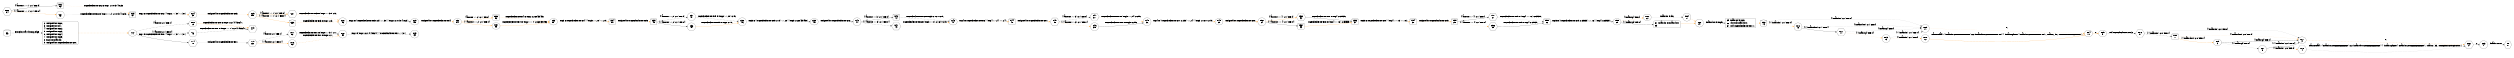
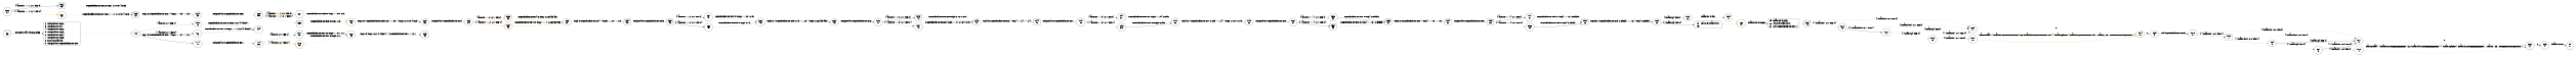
  digraph {
    fontname="DejaVu Serif"
    rankdir=LR
    node [fontname="DejaVu Serif" shape=circle]
    edge [color=darkorange fontname="DejaVu Serif" style=solid]
    n1 [label="N1\n83" shape=cylinder]
    n2 [fillcolor=white label=<<table border="0" cellborder="0" cellpadding="3" bgcolor="white"><tr><td align="right">2</td><td align="left">unsigned int tmp0;</td></tr><tr><td align="right">3</td><td align="left">unsigned int int1;</td></tr><tr><td align="right">4</td><td align="left">unsigned int tmp2;</td></tr><tr><td align="right">5</td><td align="left">unsigned int tmp3;</td></tr><tr><td align="right">6</td><td align="left">unsigned int tmp4;</td></tr><tr><td align="right">7</td><td align="left">unsigned int tmp5;</td></tr><tr><td align="right">8</td><td align="left">tmp0 = smain.inr;</td></tr><tr><td align="right">9</td><td align="left">unsigned int __CPAchecker_TMP_0;</td></tr></table>> penwidth=1 shape=Mrecord style="filled,bold"]
    n3 [label="N10\n74" shape=ellipse]
    n4 [label="N12\n72" shape=ellipse]
    n5 [label="N11\n73"]
    n6 [label="N14\n70" shape=hexagon]
    n7 [label="N13\n71" shape=hexagon]
    n8 [label="N15\n69" shape=hexagon]
    n9 [label="N17\n67" shape=hexagon]
    n10 [label="N16\n68"]
    n11 [label="N18\n66"]
    n12 [label="N19\n65"]
    n13 [label="N20\n64" shape=hexagon]
    n14 [label="N22\n62" shape=cylinder]
    n15 [label="N21\n63"]
    n16 [label="N23\n61" shape=cylinder]
    n17 [label="N24\n60" shape=ellipse]
    n18 [label="N25\n59"]
    n19 [label="N27\n57" shape=hexagon]
    n20 [label="N26\n58" shape=cylinder]
    n21 [label="N28\n56"]
    n22 [label="N29\n55" shape=ellipse]
    n23 [label="N30\n54" shape=ellipse]
    n24 [label="N32\n52" shape=cylinder]
    n25 [label="N31\n53" shape=ellipse]
    n26 [label="N33\n51" shape=ellipse]
    n27 [label="N34\n50" shape=cylinder]
    n28 [label="N35\n49" shape=cylinder]
    n29 [label="N37\n47"]
    n30 [label="N36\n48"]
    n31 [label="N38\n46"]
    n32 [label="N39\n45" shape=ellipse]
    n33 [label="N40\n44"]
    n34 [label="N42\n42" shape=cylinder]
    n35 [label="N41\n43" shape=hexagon]
    n36 [label="N43\n41" shape=ellipse]
    n37 [label="N44\n40" shape=cylinder]
    n38 [label="N45\n39" shape=hexagon]
    n39 [label="N47\n37" shape=hexagon]
    n40 [label="N46\n38"]
    n41 [label="N48\n36"]
    n42 [label="N49\n35" shape=ellipse]
    n43 [label="N50\n34"]
    n44 [label="N52\n32" shape=hexagon]
    n45 [label="N51\n33" shape=cylinder]
    n46 [label="N53\n31" shape=cylinder]
    n47 [label="N54\n30" shape=cylinder]
    n48 [label="N55\n29" shape=cylinder]
    n49 [label="N57\n27" shape=hexagon]
    n50 [label="N56\n28" shape=hexagon]
    n51 [label="N58\n26" shape=cylinder]
    n52 [label="N59\n25" shape=ellipse]
    n53 [label="N62\n22" shape=ellipse]
-   n54 [fillcolor=white label=<<table border="0" cellborder="0" cellpadding="3" bgcolor="white"><tr><td align="right">61</td><td align="left">smain.inr = smain.dout;</td></tr><tr><td align="right">63</td><td align="left"></td></tr></table>> penwidth=1 shape=Mrecord style="filled,bold"]
+   n54 [fillcolor=white label=<<table border="0" cellborder="0" cellpadding="3" bgcolor="white"><tr><td align="right">61</td><td align="left">spl.inr = smain.dout;</td></tr><tr><td align="right">63</td><td align="left"></td></tr></table>> penwidth=1 shape=Mrecord style="filled,bold"]
    n55 [label="N64\n21"]
    n56 [label="N60\n20"]
    n57 [fillcolor=white label=<<table border="0" cellborder="0" cellpadding="3" bgcolor="white"><tr><td align="right">65</td><td align="left">smain.spl = spin;</td></tr><tr><td align="right">66</td><td align="left">*dout = smain.dout;</td></tr><tr><td align="right">67</td><td align="left">void __CPAchecker_TMP_11;</td></tr></table>> penwidth=1 shape=Mrecord style="filled,bold"]
    n58 [label="N68\n16" shape=cylinder]
    n59 [label="N69\n11"]
    n60 [label="N72\n15"]
    n61 [label="N74\n10" shape=ellipse]
    n62 [label="N71\n14" shape=hexagon]
    n63 [label="N75\n9" shape=ellipse]
    n64 [label="N73\n13"]
    n65 [label="N70\n12"]
    n66 [label="N76\n8" shape=hexagon]
    n67 [label="N77\n3" shape=ellipse]
    n68 [label="N80\n7" shape=cylinder]
    n69 [label="N82\n2" shape=hexagon]
    n70 [label="N79\n6" shape=ellipse]
    n71 [label="N83\n1"]
    n72 [label="N81\n5"]
    n73 [label="N78\n4" shape=hexagon]
    n74 [label="N0\n0" shape=hexagon]
    n1 -> n2 [color=black label="Function start dummy edge" style=dashed]
    n2 -> n3 [style=dashed]
    n3 -> n4 [color=black label="[(amount & 1) == 0]" style=dashed]
    n3 -> n5 [color=black label="[!((amount & 1) == 0)]" style=dotted]
    n3 -> n6 [color=black label="tmp1 = __CPAchecker_TMP_0 | ((tmp1 >> 31) << 31);"]
    n4 -> n7 [label="__CPAchecker_TMP_0 = tmp0 & 2147483647;"]
    n5 -> n7 [color=black label="__CPAchecker_TMP_0 = (tmp0 >> 1) & 2147483647;" style=dashed]
    n6 -> n8 [color=black label="unsigned int __CPAchecker_TMP_1;" style=dotted]
    n8 -> n9 [color=black label="[(amount & 1) == 0]" style=dashed]
    n8 -> n10 [label="[!((amount & 1) == 0)]"]
    n9 -> n11 [color=black label="__CPAchecker_TMP_1 = (tmp0 >> 31) & 1;" style=dotted]
    n10 -> n11 [label="__CPAchecker_TMP_1 = tmp0 & 1;" style=dashed]
    n11 -> n12 [color=black label="tmp1 = (tmp1 & 2147483647) | (__CPAchecker_TMP_1 << 31);" style=dashed]
    n13 -> n14 [color=black label="[((amount >> 1) & 1) == 0]"]
    n13 -> n15 [label="[!(((amount >> 1) & 1) == 0)]"]
    n14 -> n16 [label="__CPAchecker_TMP_2 = tmp1 & 1073741823;" style=dotted]
    n15 -> n16 [color=black label="__CPAchecker_TMP_2 = (tmp1 >> 2) & 1073741823;" style=dotted]
    n16 -> n17 [label="tmp2 = __CPAchecker_TMP_2 | ((tmp2 >> 30) << 30);" style=dotted]
    n17 -> n18 [label="unsigned int __CPAchecker_TMP_3;" style=dotted]
    n18 -> n19 [label="[((amount >> 1) & 1) == 0]"]
    n18 -> n20 [label="[!(((amount >> 1) & 1) == 0)]"]
    n19 -> n21 [label="__CPAchecker_TMP_3 = (tmp1 >> 30) & 3;" style=dashed]
    n20 -> n21 [label="__CPAchecker_TMP_3 = tmp1 & 3;" style=dashed]
    n21 -> n22 [color=black label="tmp2 = ((__CPAchecker_TMP_3 & 3) << 30) | (tmp2 & 1073741823);"]
    n22 -> n23 [label="unsigned int __CPAchecker_TMP_4;" style=dashed]
    n23 -> n24 [label="[((amount >> 2) & 1) == 0]"]
    n23 -> n25 [label="[!(((amount >> 2) & 1) == 0)]"]
    n24 -> n26 [label="__CPAchecker_TMP_4 = tmp2 & 268435455;" style=dashed]
    n25 -> n26 [label="__CPAchecker_TMP_4 = (tmp2 >> 4) & 268435455;"]
    n26 -> n27 [label="tmp3 = __CPAchecker_TMP_4 | ((tmp3 >> 28) << 28);" style=dashed]
    n27 -> n28 [label="unsigned int __CPAchecker_TMP_5;" style=dotted]
    n28 -> n29 [color=black label="[((amount >> 2) & 1) == 0]" style=dashed]
    n28 -> n30 [color=black label="[!(((amount >> 2) & 1) == 0)]"]
    n29 -> n31 [color=black label="__CPAchecker_TMP_5 = (tmp2 >> 28) & 15;" style=dashed]
    n30 -> n31 [label="__CPAchecker_TMP_5 = tmp2 & 15;"]
    n31 -> n32 [color=black label="tmp3 = ((__CPAchecker_TMP_5 & 15) << 28) | (tmp3 & 268435455);" style=dotted]
    n32 -> n33 [color=black label="unsigned int __CPAchecker_TMP_6;" style=dotted]
    n33 -> n34 [color=black label="[((amount >> 3) & 1) == 0]"]
    n33 -> n35 [color=black label="[!(((amount >> 3) & 1) == 0)]" style=dashed]
    n34 -> n36 [color=black label="__CPAchecker_TMP_6 = tmp3 & 16777215;" style=dashed]
    n35 -> n36 [label="__CPAchecker_TMP_6 = (tmp3 >> 8) & 16777215;" style=dotted]
    n36 -> n37 [label="tmp4 = __CPAchecker_TMP_6 | ((tmp4 >> 24) << 24);" style=dashed]
    n37 -> n38 [label="unsigned int __CPAchecker_TMP_7;" style=dashed]
    n38 -> n39 [color=black label="[((amount >> 3) & 1) == 0]" style=dashed]
    n38 -> n40 [label="[!(((amount >> 3) & 1) == 0)]" style=dashed]
    n39 -> n41 [label="__CPAchecker_TMP_7 = (tmp3 >> 24) & 255;" style=dotted]
    n40 -> n41 [color=black label="__CPAchecker_TMP_7 = tmp3 & 255;"]
    n41 -> n42 [label="tmp4 = ((__CPAchecker_TMP_7 & 255) << 24) | (tmp3 & 16777215);" style=dotted]
    n42 -> n43 [label="unsigned int __CPAchecker_TMP_8;"]
    n43 -> n44 [label="[((amount >> 4) & 1) == 0]"]
    n43 -> n45 [color=black label="[!(((amount >> 4) & 1) == 0)]"]
    n44 -> n46 [color=black label="__CPAchecker_TMP_8 = tmp4 & 65535;"]
    n45 -> n46 [label="__CPAchecker_TMP_8 = (tmp4 >> 16) & 65535;"]
    n46 -> n47 [label="tmp5 = __CPAchecker_TMP_8 | ((tmp4 >> 16) << 16);" style=dotted]
    n47 -> n48 [label="unsigned int __CPAchecker_TMP_9;"]
    n48 -> n49 [color=black label="[((amount >> 4) & 1) == 0]"]
    n48 -> n50 [label="[!(((amount >> 4) & 1) == 0)]" style=dotted]
    n49 -> n51 [color=black label="__CPAchecker_TMP_9 = (tmp4 >> 16) & 65535;" style=dotted]
    n50 -> n51 [color=black label="__CPAchecker_TMP_9 = tmp4 & 65535;"]
    n51 -> n52 [color=black label="tmp5 = ((__CPAchecker_TMP_9 & 65535) << 16) | (tmp4 & 65535);"]
    n52 -> n53 [label="[(smain.spl) == 0]" style=dashed]
    n52 -> n54 [color=black label="[!((smain.spl) == 0)]"]
    n53 -> n55 [color=black label="smain.inr = din;" style=dotted]
    n54 -> n56
    n55 -> n56 [style=dashed]
    n56 -> n57 [color=black label="smain.dout = tmp5;" style=dotted]
    n57 -> n58 [style=dashed]
    n58 -> n59 [color=black label="[((smain.inr) & 1) == 0]" style=dotted]
    n58 -> n60 [label="[!(((smain.inr) & 1) == 0)]" style=dotted]
    n59 -> n61 [label="0;" style=dotted]
    n60 -> n59 [color=black label="[((smain.dout) & 1) == 0]" style=dotted]
    n60 -> n62 [color=black label="[!(((smain.dout) & 1) == 0)]"]
    n61 -> n63 [label="0;"]
    n62 -> n59 [color=black label="[(smain.spl) == 0]" style=dotted]
    n62 -> n64 [label="[!((smain.spl) == 0)]" style=dotted]
    n63 -> n66 [color=black label="void __CPAchecker_TMP_13;" style=dashed]
    n64 -> n59 [color=black label="[!(((smain.inr) & 1) == 0)]" style=dotted]
    n64 -> n65 [label="[((smain.inr) & 1) == 0]" style=dashed]
    n65 -> n61 [label="__assert_fail(\"!((smain.inr&0xFFFFFFFF!=0) && (smain.dout&0xFFFFFFFF!=0)) || (smain.spl==0 || smain.inr&0xFFFFFFFF!=0)\", \"main.c\", 50, \"__PRETTY_FUNCTION__\");"]
    n66 -> n67 [color=black label="[((smain.inr) & 0) == 0]" style=dotted]
    n66 -> n68 [color=black label="[!(((smain.inr) & 0) == 0)]" style=dashed]
    n67 -> n69 [label="0;" style=dashed]
    n68 -> n67 [label="[((smain.dout) & 0) == 0]" style=dotted]
    n68 -> n70 [label="[!(((smain.dout) & 0) == 0)]"]
    n69 -> n71 [color=black label="0;" style=dashed]
    n70 -> n67 [color=black label="[(smain.spl) == 0]"]
    n70 -> n72 [color=black label="[!((smain.spl) == 0)]" style=dotted]
    n71 -> n74 [color=black label="default return" style=dotted]
    n72 -> n67 [color=black label="[!(((smain.inr) & 0) == 0)]"]
    n72 -> n73 [label="[((smain.inr) & 0) == 0]" style=dotted]
    n73 -> n69 [color=black label="__assert_fail(\"!((smain.inr&0xFFFFFFFF==0) && (smain.dout&0xFFFFFFFF==0)) || (smain.spl==0 || smain.inr&0xFFFFFFFF==0)\", \"main.c\", 53, \"__PRETTY_FUNCTION__\");" style=dotted]
  }
